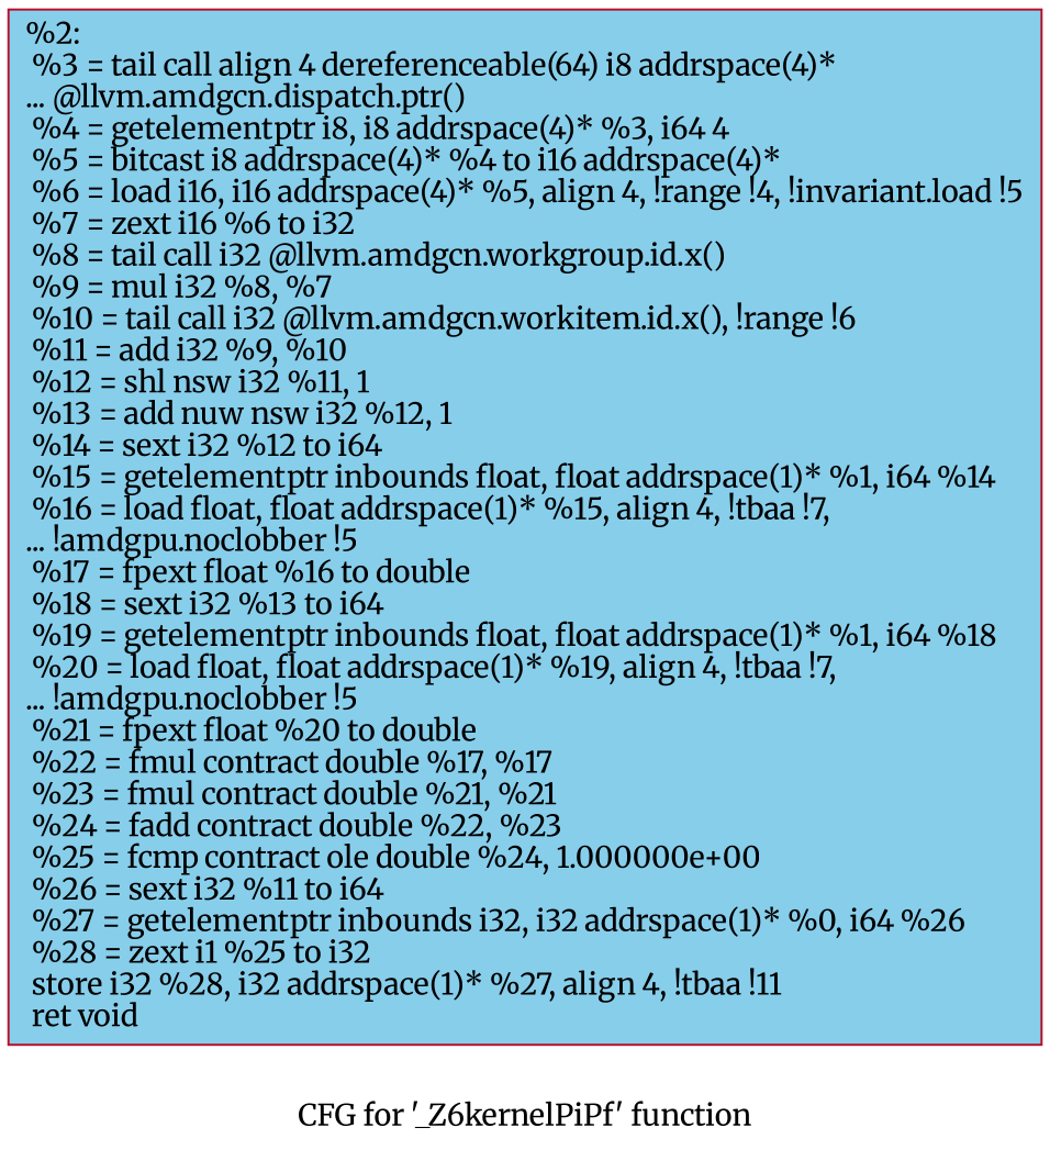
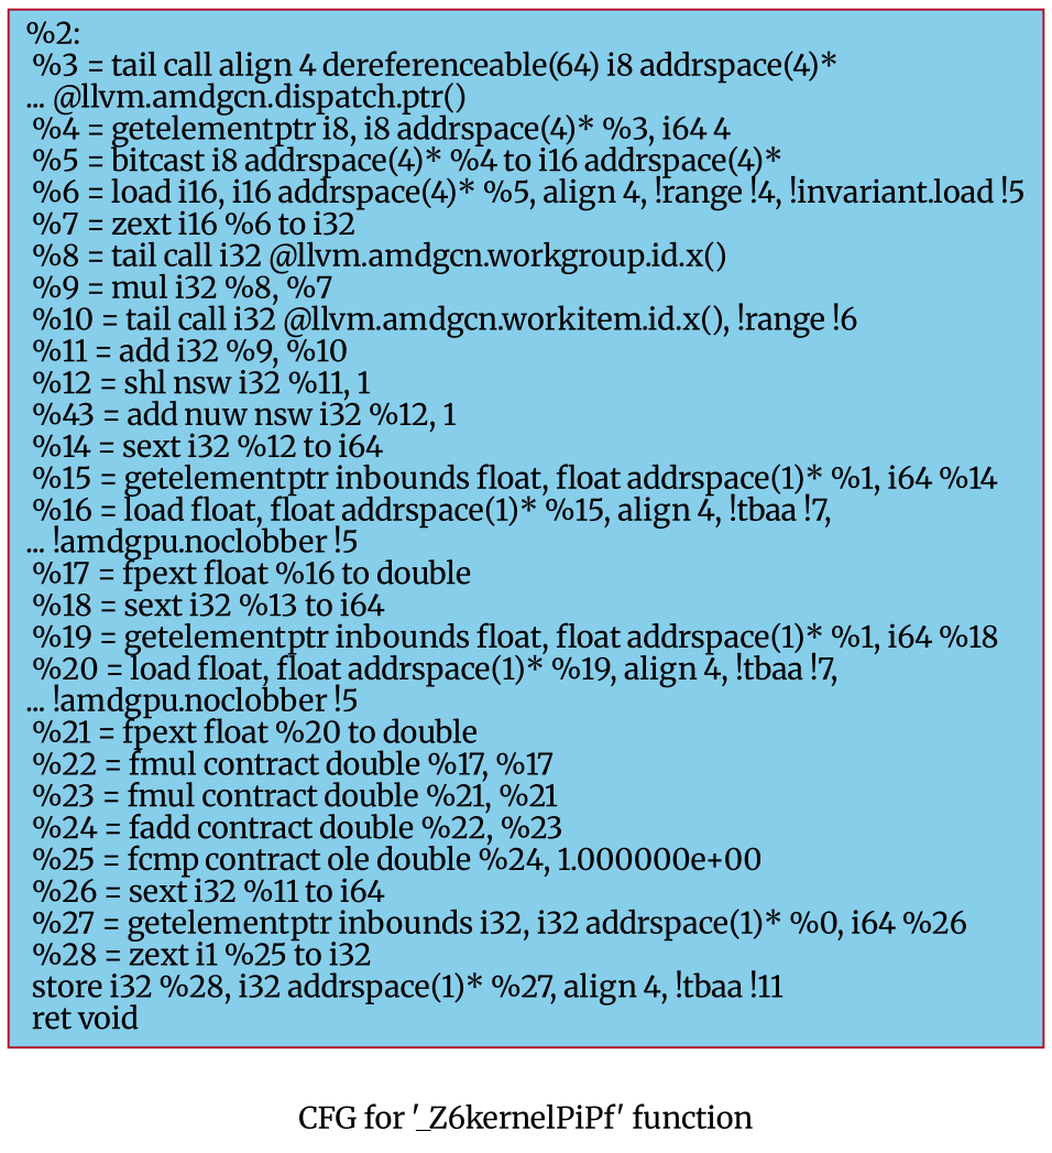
  digraph {
    label="CFG for '_Z6kernelPiPf' function"
    rankdir=LR
    fontname=Merriweather
-   n1 [color="#b70d28ff" fillcolor=skyblue label="{%2:\l  %3 = tail call align 4 dereferenceable(64) i8 addrspace(4)*\l... @llvm.amdgcn.dispatch.ptr()\l  %4 = getelementptr i8, i8 addrspace(4)* %3, i64 4\l  %5 = bitcast i8 addrspace(4)* %4 to i16 addrspace(4)*\l  %6 = load i16, i16 addrspace(4)* %5, align 4, !range !4, !invariant.load !5\l  %7 = zext i16 %6 to i32\l  %8 = tail call i32 @llvm.amdgcn.workgroup.id.x()\l  %9 = mul i32 %8, %7\l  %10 = tail call i32 @llvm.amdgcn.workitem.id.x(), !range !6\l  %11 = add i32 %9, %10\l  %12 = shl nsw i32 %11, 1\l  %13 = add nuw nsw i32 %12, 1\l  %14 = sext i32 %12 to i64\l  %15 = getelementptr inbounds float, float addrspace(1)* %1, i64 %14\l  %16 = load float, float addrspace(1)* %15, align 4, !tbaa !7,\l... !amdgpu.noclobber !5\l  %17 = fpext float %16 to double\l  %18 = sext i32 %13 to i64\l  %19 = getelementptr inbounds float, float addrspace(1)* %1, i64 %18\l  %20 = load float, float addrspace(1)* %19, align 4, !tbaa !7,\l... !amdgpu.noclobber !5\l  %21 = fpext float %20 to double\l  %22 = fmul contract double %17, %17\l  %23 = fmul contract double %21, %21\l  %24 = fadd contract double %22, %23\l  %25 = fcmp contract ole double %24, 1.000000e+00\l  %26 = sext i32 %11 to i64\l  %27 = getelementptr inbounds i32, i32 addrspace(1)* %0, i64 %26\l  %28 = zext i1 %25 to i32\l  store i32 %28, i32 addrspace(1)* %27, align 4, !tbaa !11\l  ret void\l}" shape=record style=filled fontname=Merriweather]
+   n1 [color="#b70d28ff" fillcolor=skyblue label="{%2:\l  %3 = tail call align 4 dereferenceable(64) i8 addrspace(4)*\l... @llvm.amdgcn.dispatch.ptr()\l  %4 = getelementptr i8, i8 addrspace(4)* %3, i64 4\l  %5 = bitcast i8 addrspace(4)* %4 to i16 addrspace(4)*\l  %6 = load i16, i16 addrspace(4)* %5, align 4, !range !4, !invariant.load !5\l  %7 = zext i16 %6 to i32\l  %8 = tail call i32 @llvm.amdgcn.workgroup.id.x()\l  %9 = mul i32 %8, %7\l  %10 = tail call i32 @llvm.amdgcn.workitem.id.x(), !range !6\l  %11 = add i32 %9, %10\l  %12 = shl nsw i32 %11, 1\l  %43 = add nuw nsw i32 %12, 1\l  %14 = sext i32 %12 to i64\l  %15 = getelementptr inbounds float, float addrspace(1)* %1, i64 %14\l  %16 = load float, float addrspace(1)* %15, align 4, !tbaa !7,\l... !amdgpu.noclobber !5\l  %17 = fpext float %16 to double\l  %18 = sext i32 %13 to i64\l  %19 = getelementptr inbounds float, float addrspace(1)* %1, i64 %18\l  %20 = load float, float addrspace(1)* %19, align 4, !tbaa !7,\l... !amdgpu.noclobber !5\l  %21 = fpext float %20 to double\l  %22 = fmul contract double %17, %17\l  %23 = fmul contract double %21, %21\l  %24 = fadd contract double %22, %23\l  %25 = fcmp contract ole double %24, 1.000000e+00\l  %26 = sext i32 %11 to i64\l  %27 = getelementptr inbounds i32, i32 addrspace(1)* %0, i64 %26\l  %28 = zext i1 %25 to i32\l  store i32 %28, i32 addrspace(1)* %27, align 4, !tbaa !11\l  ret void\l}" shape=record style=filled fontname=Merriweather]
  }
